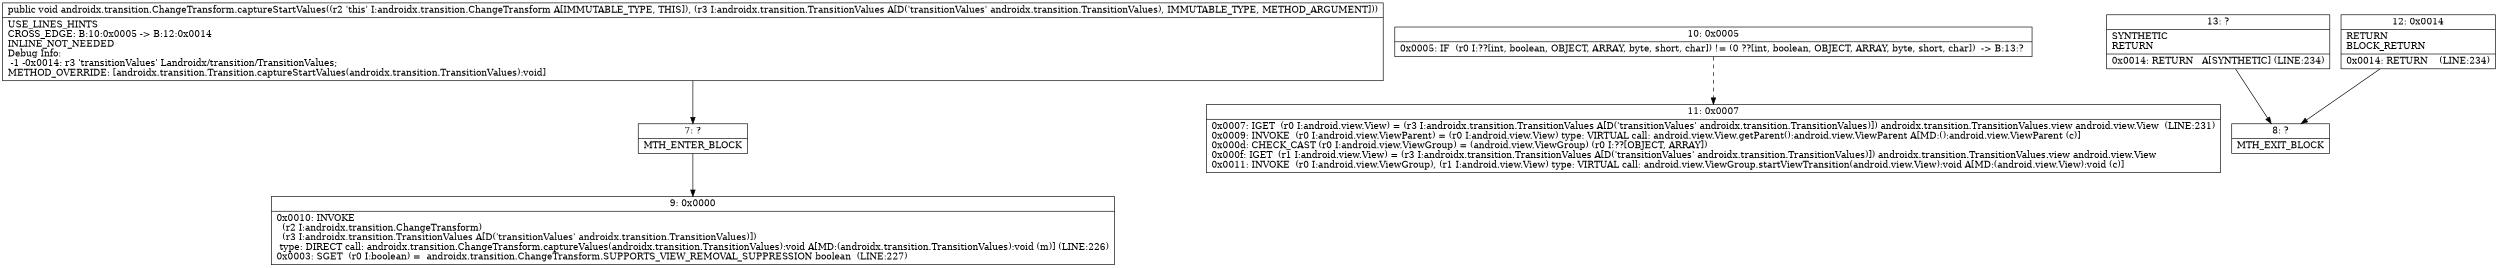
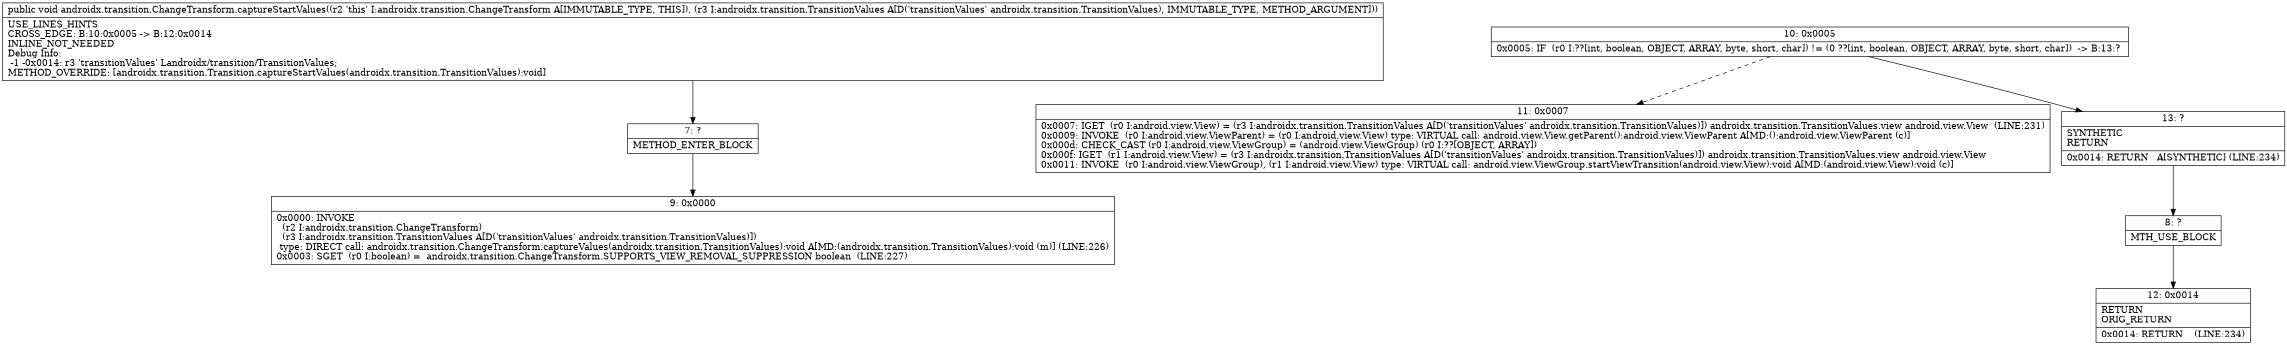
  digraph {
    node [shape=record]
-   n1 [label="{7\:\ ?|MTH_ENTER_BLOCK\l}"]
-   n2 [label="{9\:\ 0x0000|0x0010: INVOKE  \l  (r2 I:androidx.transition.ChangeTransform)\l  (r3 I:androidx.transition.TransitionValues A[D('transitionValues' androidx.transition.TransitionValues)])\l type: DIRECT call: androidx.transition.ChangeTransform.captureValues(androidx.transition.TransitionValues):void A[MD:(androidx.transition.TransitionValues):void (m)] (LINE:226)\l0x0003: SGET  (r0 I:boolean) =  androidx.transition.ChangeTransform.SUPPORTS_VIEW_REMOVAL_SUPPRESSION boolean  (LINE:227)\l}"]
+   n1 [label="{7\:\ ?|METHOD_ENTER_BLOCK\l}"]
+   n2 [label="{9\:\ 0x0000|0x0000: INVOKE  \l  (r2 I:androidx.transition.ChangeTransform)\l  (r3 I:androidx.transition.TransitionValues A[D('transitionValues' androidx.transition.TransitionValues)])\l type: DIRECT call: androidx.transition.ChangeTransform.captureValues(androidx.transition.TransitionValues):void A[MD:(androidx.transition.TransitionValues):void (m)] (LINE:226)\l0x0003: SGET  (r0 I:boolean) =  androidx.transition.ChangeTransform.SUPPORTS_VIEW_REMOVAL_SUPPRESSION boolean  (LINE:227)\l}"]
    n3 [label="{10\:\ 0x0005|0x0005: IF  (r0 I:??[int, boolean, OBJECT, ARRAY, byte, short, char]) != (0 ??[int, boolean, OBJECT, ARRAY, byte, short, char])  \-\> B:13:? \l}"]
    n4 [label="{11\:\ 0x0007|0x0007: IGET  (r0 I:android.view.View) = (r3 I:androidx.transition.TransitionValues A[D('transitionValues' androidx.transition.TransitionValues)]) androidx.transition.TransitionValues.view android.view.View  (LINE:231)\l0x0009: INVOKE  (r0 I:android.view.ViewParent) = (r0 I:android.view.View) type: VIRTUAL call: android.view.View.getParent():android.view.ViewParent A[MD:():android.view.ViewParent (c)]\l0x000d: CHECK_CAST (r0 I:android.view.ViewGroup) = (android.view.ViewGroup) (r0 I:??[OBJECT, ARRAY]) \l0x000f: IGET  (r1 I:android.view.View) = (r3 I:androidx.transition.TransitionValues A[D('transitionValues' androidx.transition.TransitionValues)]) androidx.transition.TransitionValues.view android.view.View \l0x0011: INVOKE  (r0 I:android.view.ViewGroup), (r1 I:android.view.View) type: VIRTUAL call: android.view.ViewGroup.startViewTransition(android.view.View):void A[MD:(android.view.View):void (c)]\l}"]
    n5 [label="{13\:\ ?|SYNTHETIC\lRETURN\l|0x0014: RETURN   A[SYNTHETIC] (LINE:234)\l}"]
-   n6 [label="{8\:\ ?|MTH_EXIT_BLOCK\l}"]
-   n7 [label="{12\:\ 0x0014|RETURN\lBLOCK_RETURN\l|0x0014: RETURN    (LINE:234)\l}"]
+   n6 [label="{8\:\ ?|MTH_USE_BLOCK\l}"]
+   n7 [label="{12\:\ 0x0014|RETURN\lORIG_RETURN\l|0x0014: RETURN    (LINE:234)\l}"]
    n8 [label="{public void androidx.transition.ChangeTransform.captureStartValues((r2 'this' I:androidx.transition.ChangeTransform A[IMMUTABLE_TYPE, THIS]), (r3 I:androidx.transition.TransitionValues A[D('transitionValues' androidx.transition.TransitionValues), IMMUTABLE_TYPE, METHOD_ARGUMENT]))  | USE_LINES_HINTS\lCROSS_EDGE: B:10:0x0005 \-\> B:12:0x0014\lINLINE_NOT_NEEDED\lDebug Info:\l  \-1 \-0x0014: r3 'transitionValues' Landroidx\/transition\/TransitionValues;\lMETHOD_OVERRIDE: [androidx.transition.Transition.captureStartValues(androidx.transition.TransitionValues):void]\l}"]
    n1 -> n2
    n3 -> n4 [style=dashed]
+   n3 -> n5
    n5 -> n6
-   n7 -> n6
+   n6 -> n7
    n8 -> n1
  }
